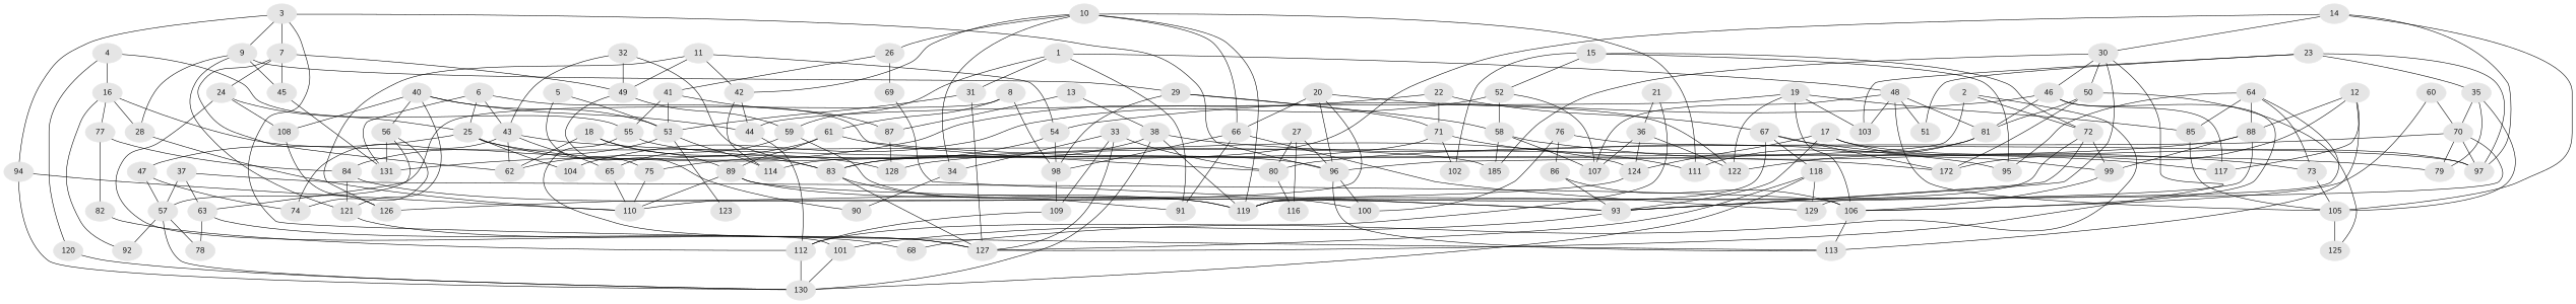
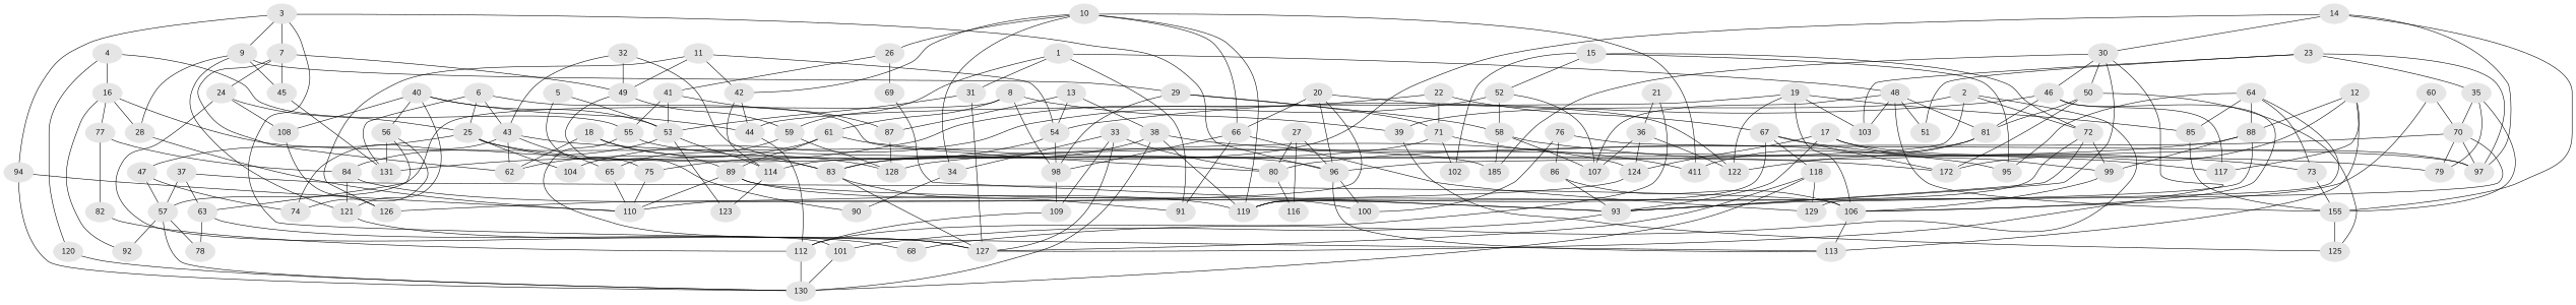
  graph {
    fontname=Nunito
    node [color=gray90 fontname=Nunito style=filled]
    edge [fontname=Nunito]
    1
    31
    48
    59
    91
    53
    127
-   105
+   105 [label=155]
    103
    51
    107
    81
    119
    65
    2
+   39
    68
    72
    96
    125
    93
    99
    113
    100
    3
    7
    9
    94
    24
    45
    49
    62
    28
    29
    121
    110
    130
    4
    16
    55
    120
    77
    92
    n44 [label=185]
    5
    75
    114
    84
    123
    6
    25
    43
    80
    131
    124
    47
    104
    128
    79
    74
    116
    101
    108
    90
    8
    57
    61
    98
    78
    n70 [label=172]
    89
    109
    71
    58
    10
    26
    34
    42
    66
-   111
+   111 [label=411]
    41
    69
    44
    129
    11
    54
    126
    18
    83
    12
    88
    117
    13
    38
    87
    95
    14
    30
    97
    46
    50
    15
    52
    102
    82
    17
    106
    19
    85
    122
    112
    20
    21
    36
    22
    67
    118
    23
    35
    70
    27
    73
    32
    33
    37
    63
    40
    56
    60
    64
    76
    86
    1 -- 31
    1 -- 48
    1 -- 59
    1 -- 91
    31 -- 53
    31 -- 127
    48 -- 105
    48 -- 103
    48 -- 51
    48 -- 107
    48 -- 81
-   59 -- 119
+   59 -- 128
    59 -- 65
    53 -- 114
    53 -- 84
    53 -- 123
    105 -- 125
    81 -- 111
    81 -- 122
    65 -- 110
+   2 -- 39
    2 -- 68
    2 -- 72
    2 -- 96
+   39 -- 125
    72 -- 119
    72 -- 93
    72 -- 99
    96 -- 113
    96 -- 100
    93 -- 101
    99 -- 106
    3 -- 96
    3 -- 113
    3 -- 7
    3 -- 9
    3 -- 94
    7 -- 24
    7 -- 45
    7 -- 49
    7 -- 62
    9 -- 45
    9 -- 28
    9 -- 29
    9 -- 121
    94 -- 110
    94 -- 130
    24 -- 25
    24 -- 101
    24 -- 108
    45 -- 131
    49 -- 59
    49 -- 90
    28 -- 110
    29 -- 98
    29 -- 71
    29 -- 58
    121 -- 127
    4 -- 16
    4 -- 55
    4 -- 120
    16 -- 28
    16 -- 77
    16 -- 92
    16 -- n44
    55 -- 127
    55 -- 96
    120 -- 130
    77 -- 84
    77 -- 82
    5 -- 53
    5 -- 75
    75 -- 110
+   114 -- 123
    84 -- 119
    84 -- 121
    6 -- 25
    6 -- 43
    6 -- 80
    6 -- 131
    25 -- 124
    25 -- 47
    25 -- 104
    25 -- 128
    43 -- 65
    43 -- 62
    43 -- 79
    43 -- 74
    80 -- 116
    124 -- 126
    47 -- 74
    47 -- 57
    101 -- 130
    108 -- 126
+   8 -- 39
    8 -- 57
    8 -- 61
    8 -- 98
    57 -- 130
    57 -- 92
    57 -- 78
    61 -- 62
    61 -- n70
    61 -- 89
    98 -- 109
    89 -- 93
    89 -- 100
    89 -- 110
    109 -- 112
    71 -- 111
    71 -- 83
    71 -- 102
    58 -- 107
    58 -- n44
    58 -- 73
    10 -- 119
    10 -- 26
    10 -- 34
    10 -- 42
    10 -- 66
    10 -- 111
    26 -- 41
    26 -- 69
    34 -- 90
    42 -- 114
    42 -- 44
    66 -- 91
    66 -- 98
    66 -- 129
    41 -- 53
    41 -- 55
    41 -- 87
    69 -- 93
    44 -- 112
    11 -- 49
    11 -- 42
    11 -- 54
    11 -- 126
    54 -- 75
    54 -- 98
    18 -- 62
    18 -- 89
    18 -- 83
    83 -- 91
    83 -- 127
    12 -- 113
    12 -- n70
    12 -- 88
    12 -- 117
    88 -- 93
    88 -- 99
    88 -- 128
+   13 -- 54
    13 -- 38
    13 -- 87
    38 -- 119
    38 -- 130
    38 -- 83
    38 -- 95
    87 -- 128
    14 -- 105
    14 -- 114
    14 -- 30
    14 -- 97
    30 -- 127
    30 -- 93
    30 -- n44
    30 -- 46
    30 -- 50
    46 -- 81
    46 -- 54
    46 -- 117
    46 -- 106
    50 -- 81
    50 -- 125
    50 -- n70
    15 -- 72
    15 -- 95
    15 -- 52
    15 -- 102
    52 -- 107
    52 -- 104
    52 -- 58
    82 -- 112
    17 -- 93
    17 -- 99
    17 -- 124
    17 -- 97
    106 -- 113
    19 -- 103
    19 -- 44
    19 -- 106
    19 -- 85
    19 -- 122
    85 -- 105
    112 -- 130
    20 -- 96
    20 -- 110
    20 -- 66
    20 -- 122
    21 -- 112
    21 -- 36
    36 -- 107
    36 -- 124
    36 -- 122
    22 -- 131
    22 -- 71
    22 -- 67
    67 -- 119
    67 -- n70
    67 -- 117
    67 -- 118
    118 -- 127
    118 -- 130
    118 -- 129
    23 -- 103
    23 -- 51
    23 -- 97
    23 -- 35
    35 -- 105
    35 -- 79
    35 -- 70
    70 -- 119
    70 -- 80
    70 -- 79
    70 -- 97
    27 -- 96
    27 -- 80
    27 -- 116
    73 -- 105
    32 -- 49
    32 -- 43
    32 -- 83
    33 -- 127
    33 -- 80
    33 -- 109
    33 -- 34
    37 -- 57
    37 -- 106
    37 -- 63
    63 -- 68
    63 -- 78
    40 -- 53
    40 -- 121
    40 -- 108
    40 -- 44
    40 -- 56
    56 -- 131
    56 -- 74
    56 -- 63
    60 -- 106
    60 -- 70
    64 -- 129
    64 -- 88
    64 -- 95
    64 -- 85
    64 -- 73
    76 -- 100
    76 -- 97
    76 -- 86
    86 -- 93
    86 -- 106
  }
